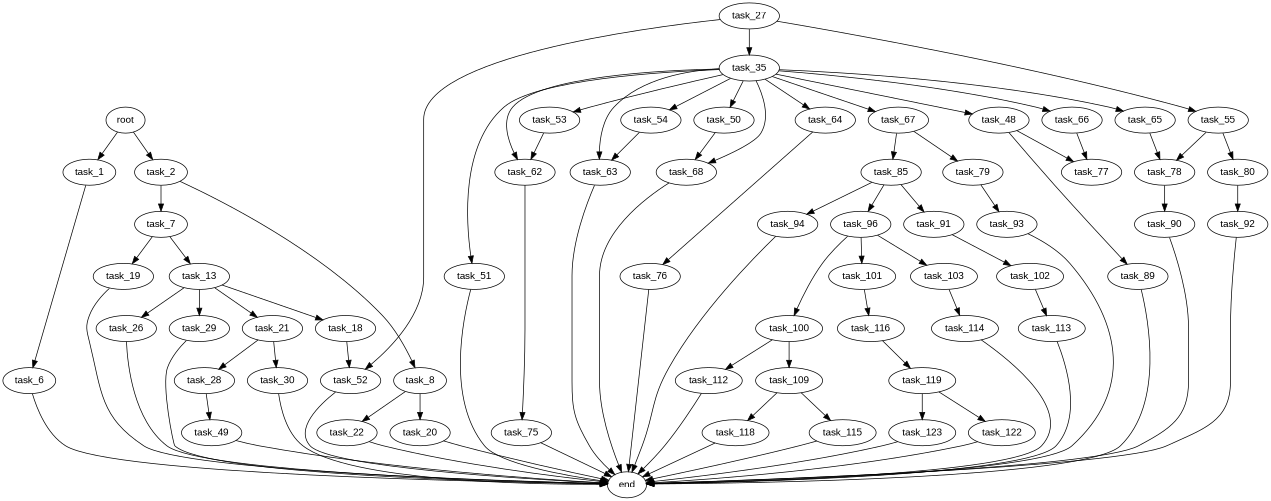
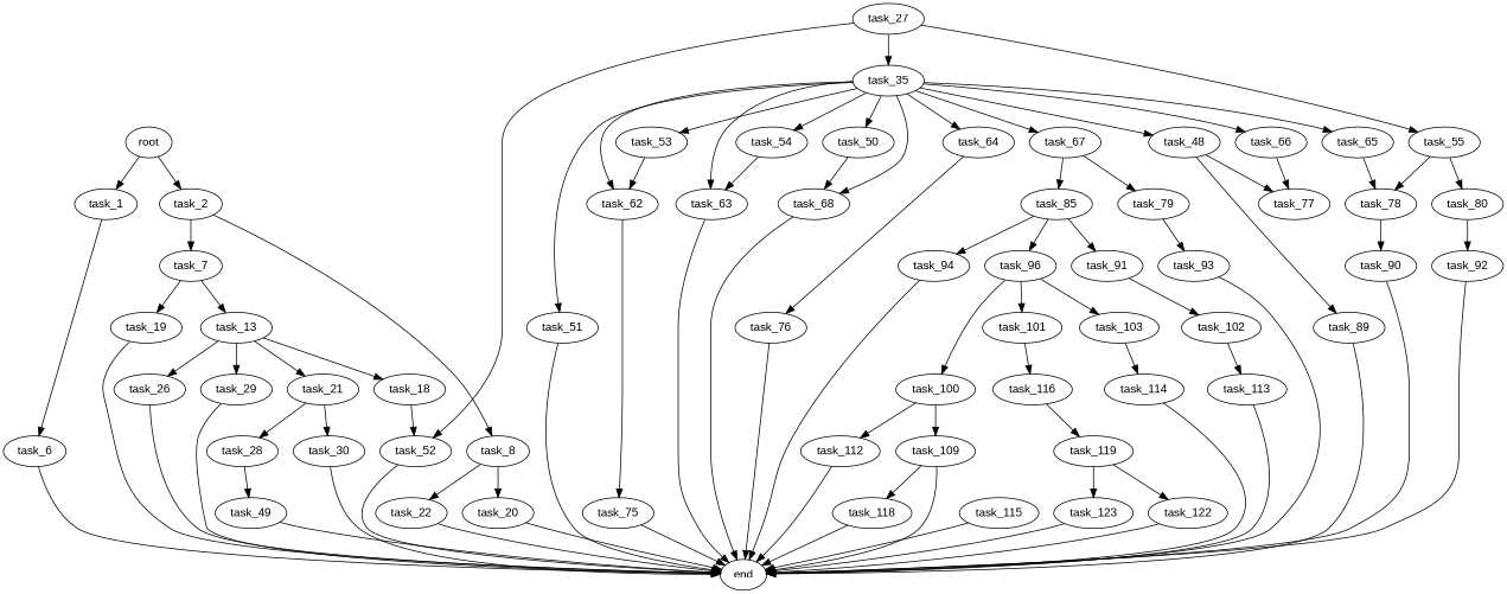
  digraph {
    fontname="Liberation Sans"
    node [fontname="Liberation Sans"]
    edge [fontname="Liberation Sans"]
    root
    task_1
    task_2
    task_6
    task_7
    task_8
    end
    task_13
    task_19
    task_20
    task_22
    task_18
    task_21
    task_26
    task_29
    task_52
    task_28
    task_30
    task_27
    task_35
    task_55
    task_49
    task_48
    task_50
    task_51
    task_53
    task_54
    task_62
    task_63
    task_64
    task_65
    task_66
    task_67
    task_68
    task_78
    task_80
    task_77
    task_89
    task_75
    task_76
    task_79
    task_85
    task_90
    task_92
    task_93
    task_91
    task_94
    task_96
    task_102
    task_100
    task_101
    task_103
    task_113
    task_109
    task_112
    task_116
    task_114
    task_115
    task_118
    task_119
    task_122
    task_123
    root -> task_1
    root -> task_2
    task_1 -> task_6
    task_2 -> task_7
    task_2 -> task_8
    task_6 -> end
    task_7 -> task_13
    task_7 -> task_19
    task_8 -> task_20
    task_8 -> task_22
    task_13 -> task_18
    task_13 -> task_21
    task_13 -> task_26
    task_13 -> task_29
    task_19 -> end
    task_20 -> end
    task_22 -> end
    task_18 -> task_52
    task_21 -> task_28
    task_21 -> task_30
    task_26 -> end
    task_29 -> end
    task_52 -> end
    task_28 -> task_49
    task_30 -> end
    task_27 -> task_52
    task_27 -> task_35
    task_27 -> task_55
    task_35 -> task_48
    task_35 -> task_50
    task_35 -> task_51
    task_35 -> task_53
    task_35 -> task_54
    task_35 -> task_62
    task_35 -> task_63
    task_35 -> task_64
    task_35 -> task_65
    task_35 -> task_66
    task_35 -> task_67
    task_35 -> task_68
    task_55 -> task_78
    task_55 -> task_80
    task_49 -> end
    task_48 -> task_77
    task_48 -> task_89
    task_50 -> task_68
    task_51 -> end
    task_53 -> task_62
    task_54 -> task_63
    task_62 -> task_75
    task_63 -> end
    task_64 -> task_76
    task_65 -> task_78
    task_66 -> task_77
    task_67 -> task_79
    task_67 -> task_85
    task_68 -> end
    task_78 -> task_90
    task_80 -> task_92
    task_89 -> end
    task_75 -> end
    task_76 -> end
    task_79 -> task_93
    task_85 -> task_91
    task_85 -> task_94
    task_85 -> task_96
    task_90 -> end
    task_92 -> end
    task_93 -> end
    task_91 -> task_102
    task_94 -> end
    task_96 -> task_100
    task_96 -> task_101
    task_96 -> task_103
    task_102 -> task_113
    task_100 -> task_109
    task_100 -> task_112
    task_101 -> task_116
    task_103 -> task_114
    task_113 -> end
-   task_109 -> task_115
+   task_109 -> end
    task_109 -> task_118
    task_112 -> end
    task_116 -> task_119
    task_114 -> end
    task_115 -> end
    task_118 -> end
    task_119 -> task_122
    task_119 -> task_123
    task_122 -> end
    task_123 -> end
  }
